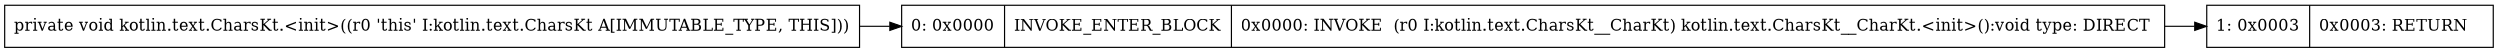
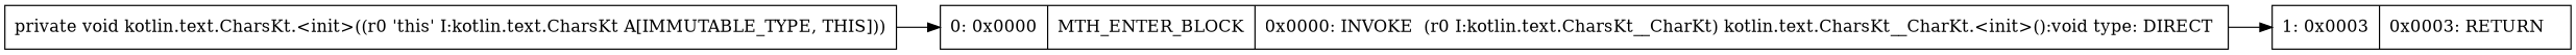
  digraph {
    rankdir=LR
    node [shape=record]
-   n1 [label="{0\:\ 0x0000|INVOKE_ENTER_BLOCK\l|0x0000: INVOKE  (r0 I:kotlin.text.CharsKt__CharKt) kotlin.text.CharsKt__CharKt.\<init\>():void type: DIRECT \l}"]
+   n1 [label="{0\:\ 0x0000|MTH_ENTER_BLOCK\l|0x0000: INVOKE  (r0 I:kotlin.text.CharsKt__CharKt) kotlin.text.CharsKt__CharKt.\<init\>():void type: DIRECT \l}"]
    n2 [label="{1\:\ 0x0003|0x0003: RETURN   \l}"]
    n3 [label="{private void kotlin.text.CharsKt.\<init\>((r0 'this' I:kotlin.text.CharsKt A[IMMUTABLE_TYPE, THIS])) }"]
    n1 -> n2
    n3 -> n1
  }
